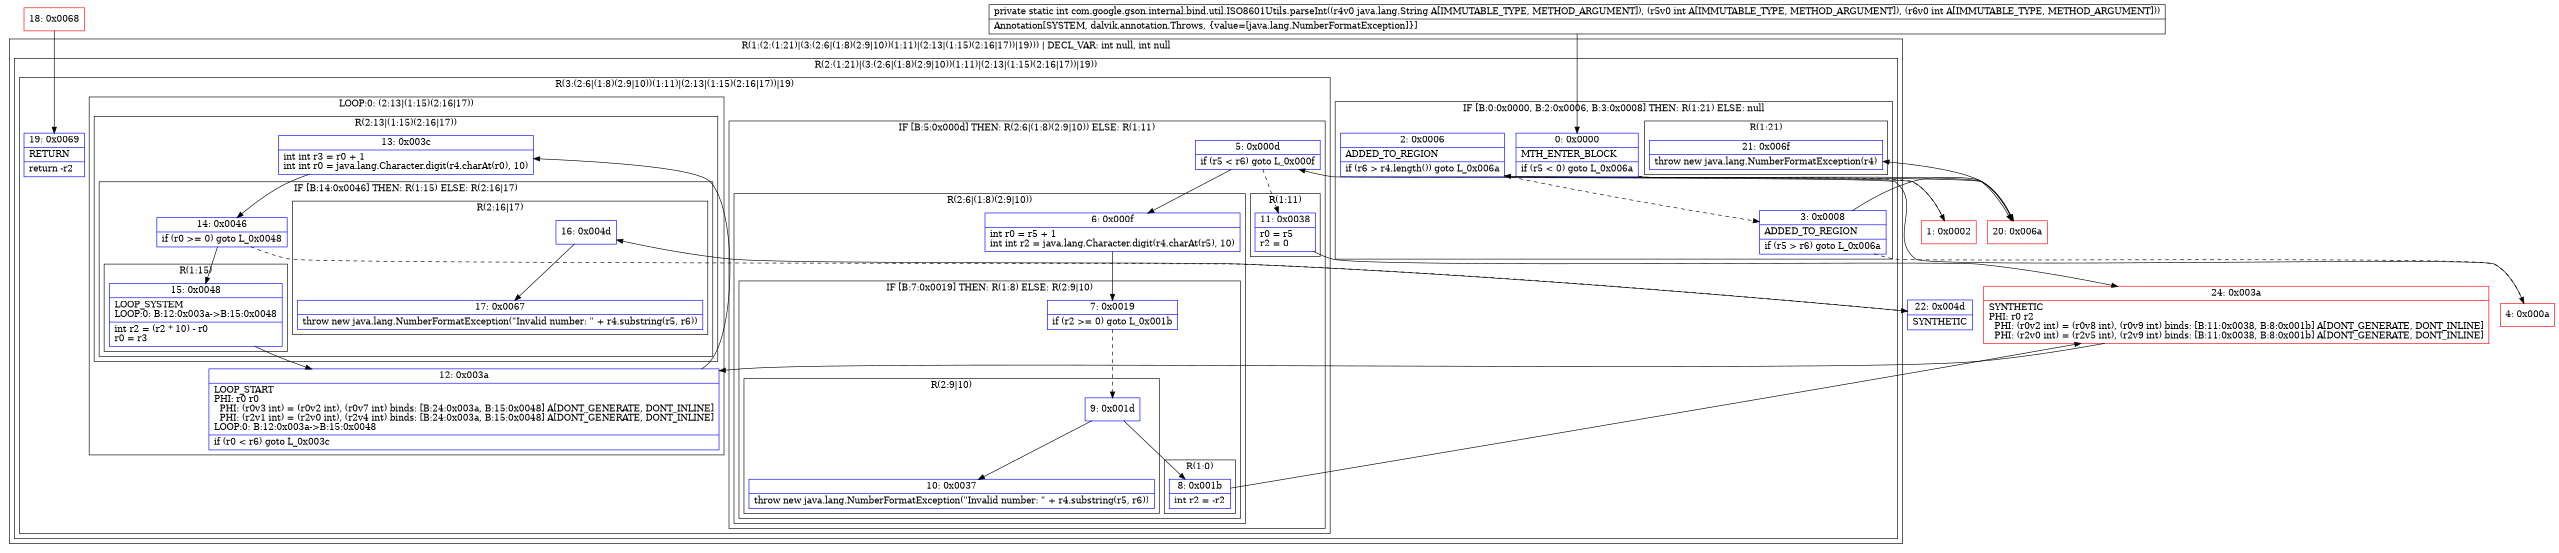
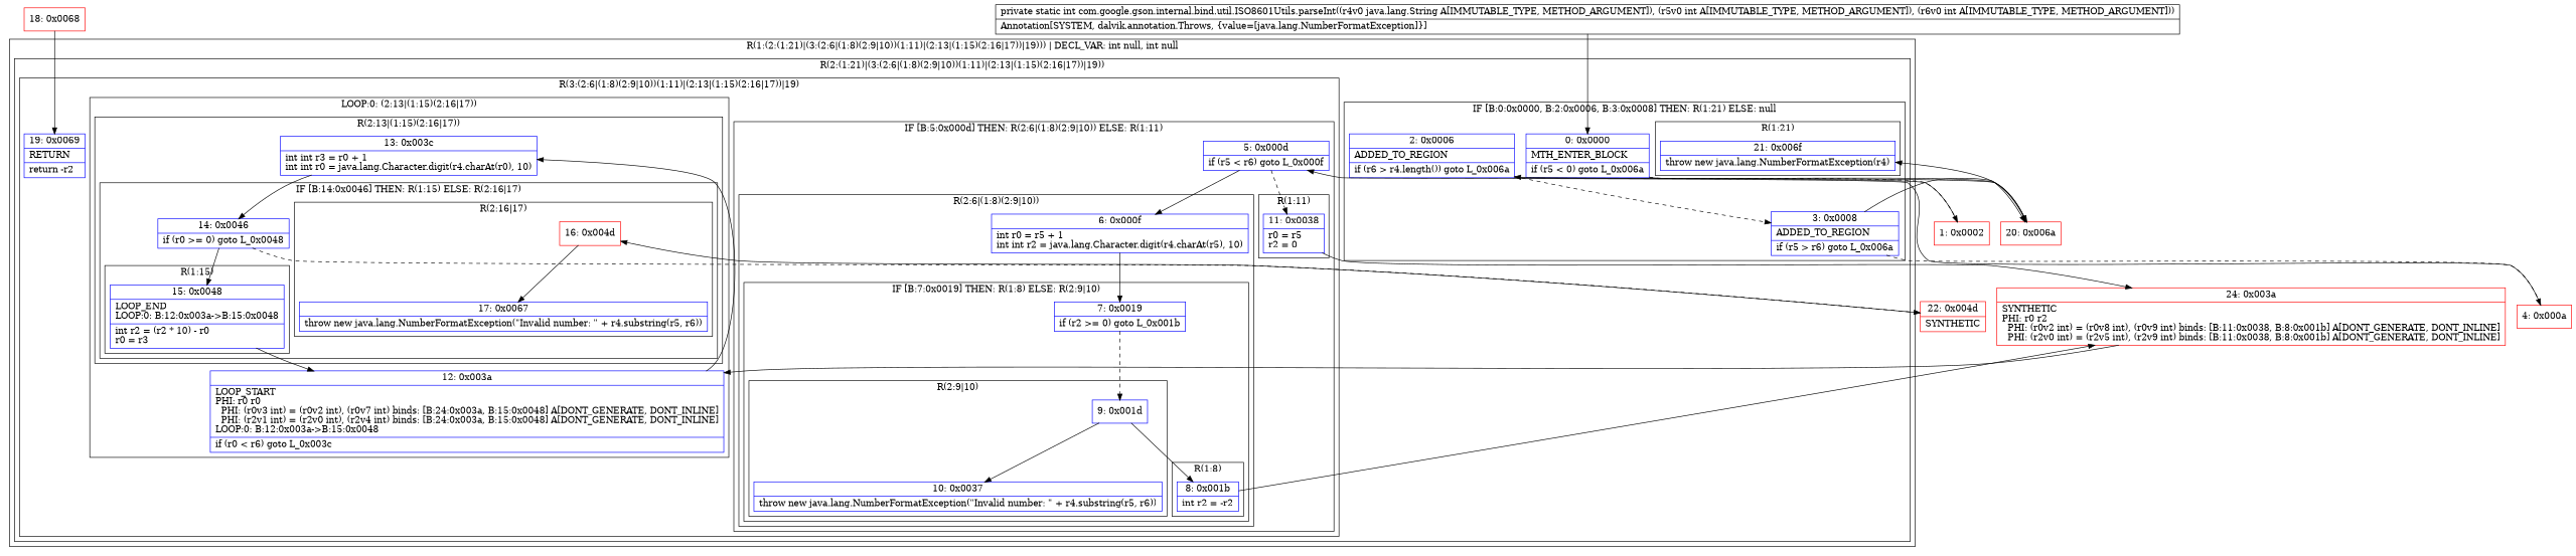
  digraph {
    node [color=blue shape=record]
    n1 [label="{21\:\ 0x006f|throw new java.lang.NumberFormatException(r4)\l}"]
    n2 [label="{0\:\ 0x0000|MTH_ENTER_BLOCK\l|if (r5 \< 0) goto L_0x006a\l}"]
    n3 [label="{2\:\ 0x0006|ADDED_TO_REGION\l|if (r6 \> r4.length()) goto L_0x006a\l}"]
    n4 [label="{3\:\ 0x0008|ADDED_TO_REGION\l|if (r5 \> r6) goto L_0x006a\l}"]
    n5 [label="{8\:\ 0x001b|int r2 = \-r2\l}"]
    n6 [label="{9\:\ 0x001d}"]
    n7 [label="{10\:\ 0x0037|throw new java.lang.NumberFormatException(\"Invalid number: \" + r4.substring(r5, r6))\l}"]
    n8 [label="{7\:\ 0x0019|if (r2 \>= 0) goto L_0x001b\l}"]
    n9 [label="{6\:\ 0x000f|int r0 = r5 + 1\lint int r2 = java.lang.Character.digit(r4.charAt(r5), 10)\l}"]
    n10 [label="{11\:\ 0x0038|r0 = r5\lr2 = 0\l}"]
    n11 [label="{5\:\ 0x000d|if (r5 \< r6) goto L_0x000f\l}"]
-   n12 [label="{15\:\ 0x0048|LOOP_SYSTEM\lLOOP:0: B:12:0x003a\-\>B:15:0x0048\l|int r2 = (r2 * 10) \- r0\lr0 = r3\l}"]
-   n13 [label="{16\:\ 0x004d}"]
+   n12 [label="{15\:\ 0x0048|LOOP_END\lLOOP:0: B:12:0x003a\-\>B:15:0x0048\l|int r2 = (r2 * 10) \- r0\lr0 = r3\l}"]
+   n13 [color=red label="{16\:\ 0x004d}"]
    n14 [label="{17\:\ 0x0067|throw new java.lang.NumberFormatException(\"Invalid number: \" + r4.substring(r5, r6))\l}"]
    n15 [label="{14\:\ 0x0046|if (r0 \>= 0) goto L_0x0048\l}"]
    n16 [label="{13\:\ 0x003c|int int r3 = r0 + 1\lint int r0 = java.lang.Character.digit(r4.charAt(r0), 10)\l}"]
    n17 [label="{12\:\ 0x003a|LOOP_START\lPHI: r0 r0 \l  PHI: (r0v3 int) = (r0v2 int), (r0v7 int) binds: [B:24:0x003a, B:15:0x0048] A[DONT_GENERATE, DONT_INLINE]\l  PHI: (r2v1 int) = (r2v0 int), (r2v4 int) binds: [B:24:0x003a, B:15:0x0048] A[DONT_GENERATE, DONT_INLINE]\lLOOP:0: B:12:0x003a\-\>B:15:0x0048\l|if (r0 \< r6) goto L_0x003c\l}"]
    n18 [label="{19\:\ 0x0069|RETURN\l|return \-r2\l}"]
    n19 [color=red label="{1\:\ 0x0002}"]
    n20 [color=red label="{20\:\ 0x006a}"]
    n21 [color=red label="{4\:\ 0x000a}"]
    n22 [color=red label="{24\:\ 0x003a|SYNTHETIC\lPHI: r0 r2 \l  PHI: (r0v2 int) = (r0v8 int), (r0v9 int) binds: [B:11:0x0038, B:8:0x001b] A[DONT_GENERATE, DONT_INLINE]\l  PHI: (r2v0 int) = (r2v5 int), (r2v9 int) binds: [B:11:0x0038, B:8:0x001b] A[DONT_GENERATE, DONT_INLINE]\l}"]
-   n23 [label="{22\:\ 0x004d|SYNTHETIC\l}"]
+   n23 [color=red label="{22\:\ 0x004d|SYNTHETIC\l}"]
    n24 [color=red label="{18\:\ 0x0068}"]
    n25 [label="{private static int com.google.gson.internal.bind.util.ISO8601Utils.parseInt((r4v0 java.lang.String A[IMMUTABLE_TYPE, METHOD_ARGUMENT]), (r5v0 int A[IMMUTABLE_TYPE, METHOD_ARGUMENT]), (r6v0 int A[IMMUTABLE_TYPE, METHOD_ARGUMENT]))  | Annotation[SYSTEM, dalvik.annotation.Throws, \{value=[java.lang.NumberFormatException]\}]\l}" color=""]
    subgraph cluster_1 {
      label="R(1:(2:(1:21)|(3:(2:6|(1:8)(2:9|10))(1:11)|(2:13|(1:15)(2:16|17))|19))) | DECL_VAR: int null, int null\l"
      subgraph cluster_2 {
        label="R(2:(1:21)|(3:(2:6|(1:8)(2:9|10))(1:11)|(2:13|(1:15)(2:16|17))|19))"
        subgraph cluster_3 {
          label="IF [B:0:0x0000, B:2:0x0006, B:3:0x0008] THEN: R(1:21) ELSE: null"
          n2
          n3
          n4
          subgraph cluster_4 {
            label="R(1:21)"
            n1
          }
        }
        subgraph cluster_5 {
          label="R(3:(2:6|(1:8)(2:9|10))(1:11)|(2:13|(1:15)(2:16|17))|19)"
          n18
          subgraph cluster_6 {
            label="IF [B:5:0x000d] THEN: R(2:6|(1:8)(2:9|10)) ELSE: R(1:11)"
            n11
            subgraph cluster_7 {
              label="R(2:6|(1:8)(2:9|10))"
              n9
              subgraph cluster_8 {
                label="IF [B:7:0x0019] THEN: R(1:8) ELSE: R(2:9|10)"
                n8
                subgraph cluster_9 {
-                 label="R(1:0)"
+                 label="R(1:8)"
                  n5
                }
                subgraph cluster_10 {
                  label="R(2:9|10)"
                  n6
                  n7
                }
              }
            }
            subgraph cluster_11 {
              label="R(1:11)"
              n10
            }
          }
          subgraph cluster_12 {
            label="LOOP:0: (2:13|(1:15)(2:16|17))"
            n17
            subgraph cluster_13 {
              label="R(2:13|(1:15)(2:16|17))"
              n16
              subgraph cluster_14 {
                label="IF [B:14:0x0046] THEN: R(1:15) ELSE: R(2:16|17)"
                n15
                subgraph cluster_15 {
                  label="R(1:15)"
                  n12
                }
                subgraph cluster_16 {
                  label="R(2:16|17)"
                  n13
                  n14
                }
              }
            }
          }
        }
      }
    }
    n2 -> n19 [style=dashed]
    n2 -> n20
    n3 -> n4 [style=dashed]
    n3 -> n20
    n4 -> n20
    n4 -> n21 [style=dashed]
    n5 -> n22
    n6 -> n5
    n6 -> n7
    n8 -> n6 [style=dashed]
    n9 -> n8
    n10 -> n22
    n11 -> n9
    n11 -> n10 [style=dashed]
    n12 -> n17
    n13 -> n14
    n15 -> n12
    n15 -> n23 [style=dashed]
    n16 -> n15
    n17 -> n16
    n19 -> n3
    n20 -> n1
    n21 -> n11
    n22 -> n17
    n23 -> n13
    n24 -> n18
    n25 -> n2
  }
